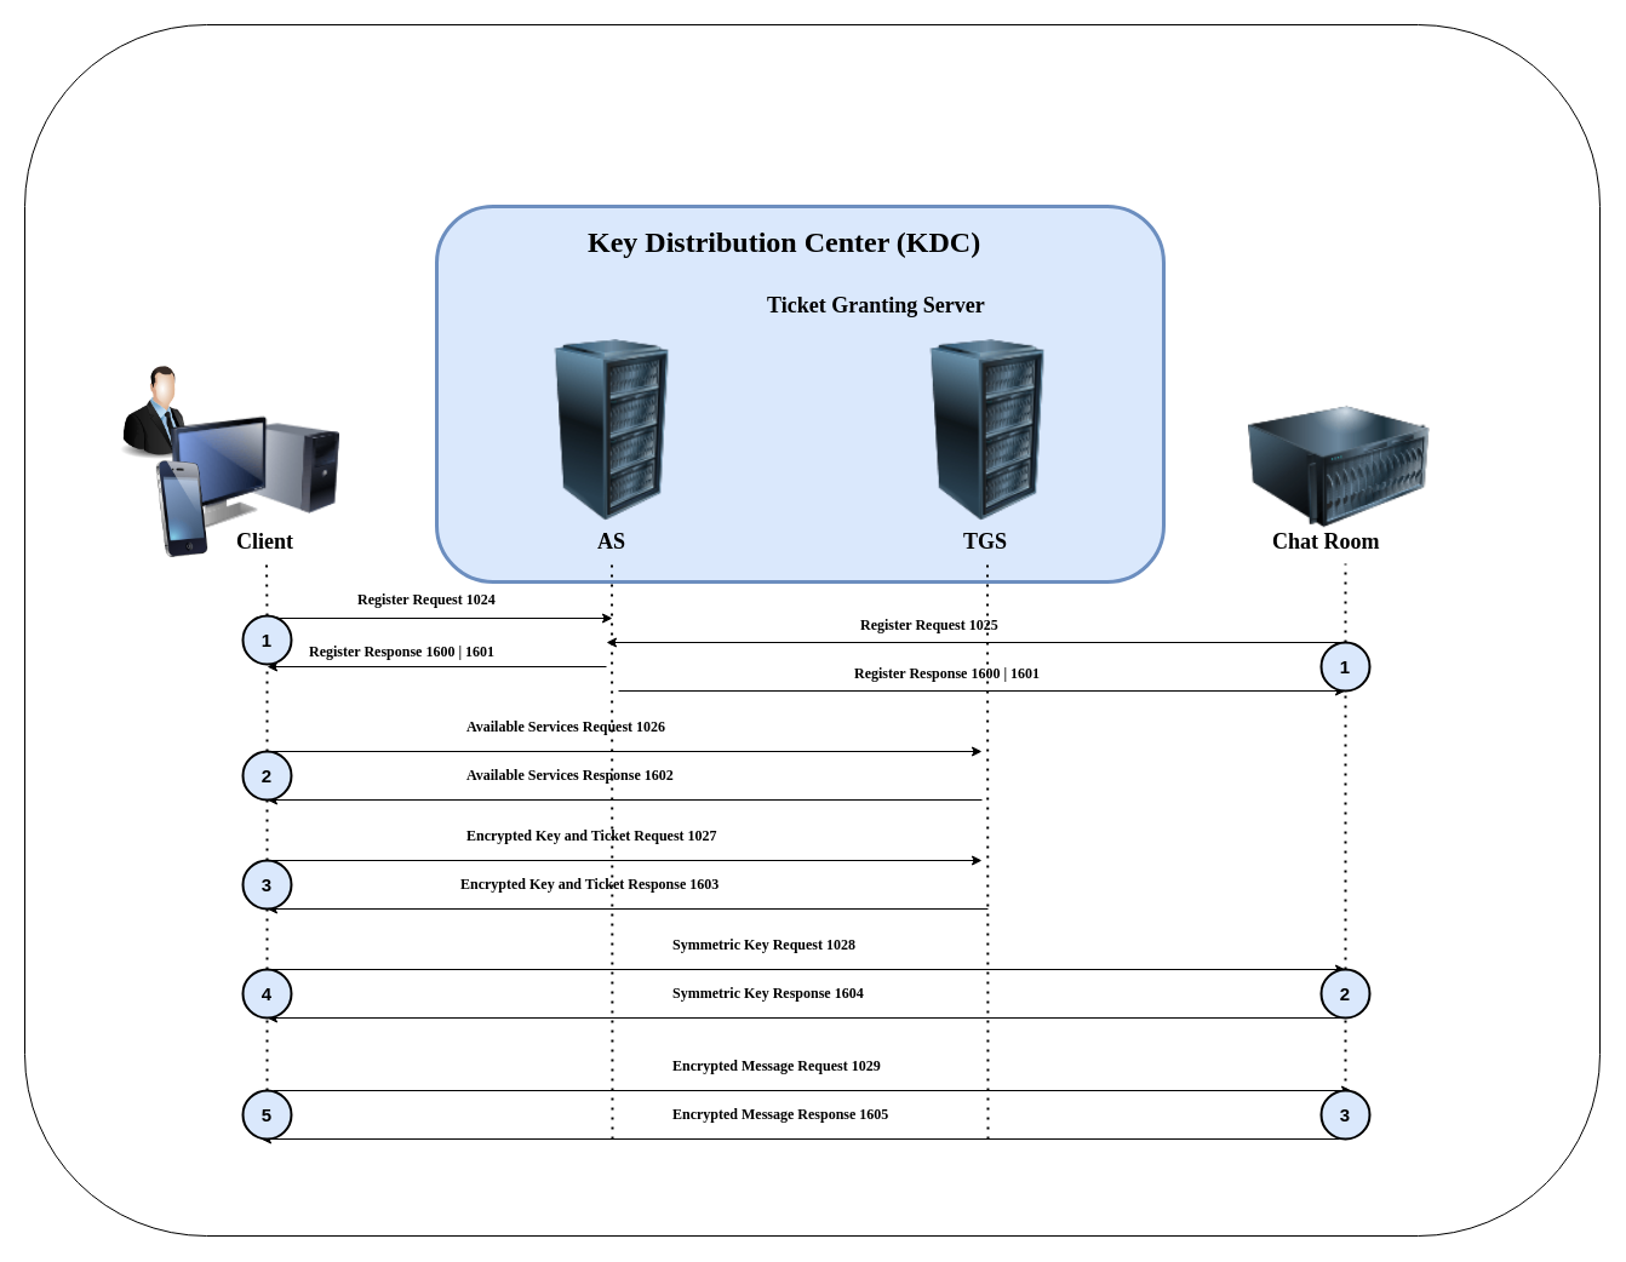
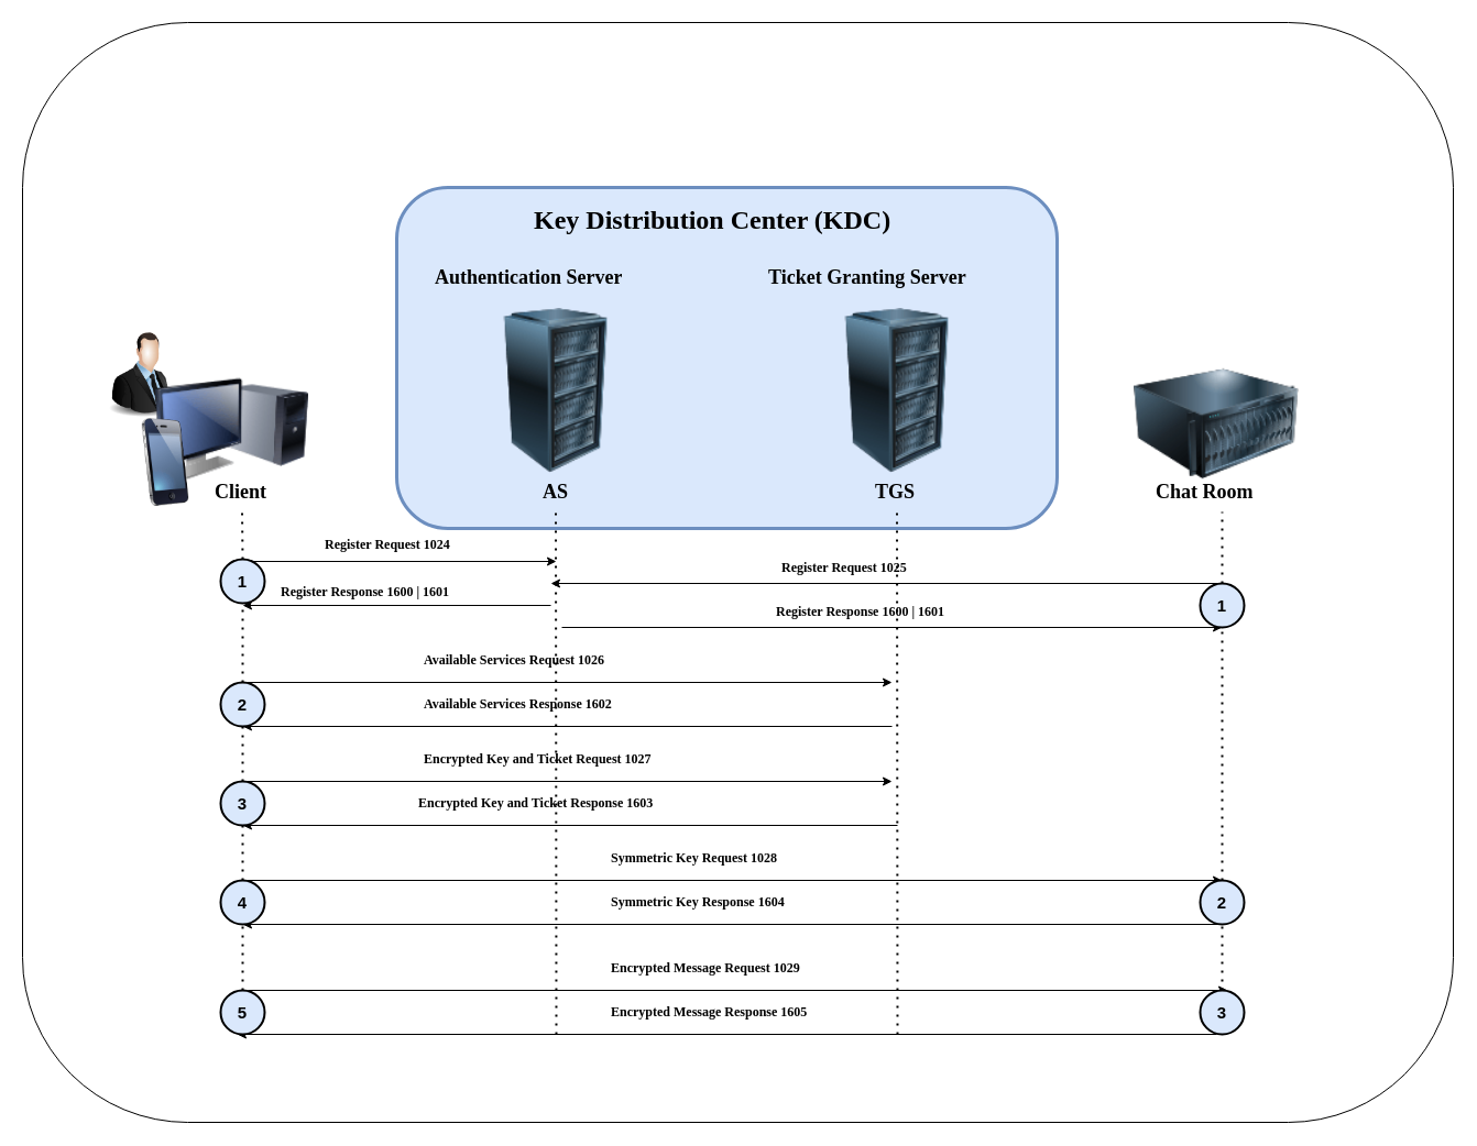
  <mxCell id="0" />
  <mxCell id="1" parent="0" />
  <mxCell id="2" value="" style="rounded=1;whiteSpace=wrap;html=1;" parent="1" vertex="1"><mxGeometry x="20" y="20" width="1300" height="1000" as="geometry" /></mxCell>
  <mxCell id="3" value="" style="rounded=1;whiteSpace=wrap;html=1;fillColor=#dae8fc;strokeColor=#6c8ebf;strokeWidth=3;" parent="1" vertex="1"><mxGeometry x="360" y="170" width="600" height="310" as="geometry" /></mxCell>
  <mxCell id="4" value="" style="image;html=1;image=img/lib/clip_art/people/Suit_Man_128x128.png" parent="1" vertex="1"><mxGeometry x="90" y="300" width="80" height="80" as="geometry" /></mxCell>
  <mxCell id="5" value="" style="image;html=1;image=img/lib/clip_art/computers/Server_Rack_128x128.png" parent="1" vertex="1"><mxGeometry x="430" y="280" width="150" height="150" as="geometry" /></mxCell>
  <mxCell id="6" value="" style="image;html=1;image=img/lib/clip_art/computers/Monitor_Tower_128x128.png" parent="1" vertex="1"><mxGeometry x="140" y="320" width="140" height="140" as="geometry" /></mxCell>
  <mxCell id="7" value="" style="image;html=1;image=img/lib/clip_art/computers/Server_Rack_128x128.png" parent="1" vertex="1"><mxGeometry x="740" y="280" width="150" height="150" as="geometry" /></mxCell>
  <mxCell id="8" value="&lt;h1&gt;&lt;font face=&quot;Verdana&quot;&gt;Key Distribution Center (KDC)&lt;/font&gt;&lt;/h1&gt;&lt;p&gt;&lt;br&gt;&lt;/p&gt;" style="text;html=1;spacing=5;spacingTop=-20;whiteSpace=wrap;overflow=hidden;rounded=0;" parent="1" vertex="1"><mxGeometry x="480" y="180" width="430" height="50" as="geometry" /></mxCell>
- <mxCell id="10" value="&lt;h1 style=&quot;font-size: 18px;&quot;&gt;&lt;font face=&quot;Verdana&quot;&gt;&lt;span style=&quot;&quot;&gt;Ticket Granting Server&lt;/span&gt;&lt;/font&gt;&lt;/h1&gt;" style="text;html=1;spacing=5;spacingTop=-20;whiteSpace=wrap;overflow=hidden;rounded=0;fontStyle=1" parent="1" vertex="1"><mxGeometry x="627.5" y="240" width="245" height="30" as="geometry" /></mxCell>
+ <mxCell id="9" value="&lt;h1 style=&quot;font-size: 18px;&quot;&gt;&lt;font face=&quot;Verdana&quot;&gt;&lt;span style=&quot;&quot;&gt;Authentication Server&lt;/span&gt;&lt;/font&gt;&lt;/h1&gt;" style="text;html=1;spacing=5;spacingTop=-20;whiteSpace=wrap;overflow=hidden;rounded=0;fontStyle=1" parent="1" vertex="1"><mxGeometry x="390" y="240" width="230" height="30" as="geometry" /></mxCell>
+ <mxCell id="10" value="&lt;h1 style=&quot;font-size: 18px;&quot;&gt;&lt;font face=&quot;Verdana&quot;&gt;&lt;span style=&quot;&quot;&gt;Ticket Granting Server&lt;/span&gt;&lt;/font&gt;&lt;/h1&gt;" style="text;html=1;spacing=5;spacingTop=-20;whiteSpace=wrap;overflow=hidden;rounded=0;fontStyle=1" parent="1" vertex="1"><mxGeometry x="692.5" y="240" width="245" height="30" as="geometry" /></mxCell>
  <mxCell id="11" value="&lt;h1 style=&quot;font-size: 18px;&quot;&gt;&lt;font face=&quot;Verdana&quot;&gt;&lt;span style=&quot;&quot;&gt;TGS&lt;/span&gt;&lt;/font&gt;&lt;/h1&gt;" style="text;html=1;spacing=5;spacingTop=-20;whiteSpace=wrap;overflow=hidden;rounded=0;fontStyle=1" parent="1" vertex="1"><mxGeometry x="790" y="435" width="50" height="30" as="geometry" /></mxCell>
  <mxCell id="12" value="&lt;h1 style=&quot;font-size: 18px;&quot;&gt;&lt;font face=&quot;Verdana&quot;&gt;&lt;span style=&quot;&quot;&gt;AS&lt;/span&gt;&lt;/font&gt;&lt;/h1&gt;" style="text;html=1;spacing=5;spacingTop=-20;whiteSpace=wrap;overflow=hidden;rounded=0;fontStyle=1" parent="1" vertex="1"><mxGeometry x="487.5" y="435" width="35" height="30" as="geometry" /></mxCell>
  <mxCell id="13" value="" style="image;html=1;image=img/lib/clip_art/telecommunication/iPhone_128x128.png" parent="1" vertex="1"><mxGeometry x="110" y="380" width="80" height="80" as="geometry" /></mxCell>
  <mxCell id="14" value="&lt;h1 style=&quot;font-size: 18px;&quot;&gt;&lt;font face=&quot;Verdana&quot;&gt;&lt;span style=&quot;&quot;&gt;Client&lt;/span&gt;&lt;/font&gt;&lt;/h1&gt;" style="text;html=1;spacing=5;spacingTop=-20;whiteSpace=wrap;overflow=hidden;rounded=0;fontStyle=1" parent="1" vertex="1"><mxGeometry x="190" y="435" width="70" height="30" as="geometry" /></mxCell>
  <mxCell id="15" value="" style="image;html=1;image=img/lib/clip_art/computers/Server_128x128.png" parent="1" vertex="1"><mxGeometry x="1030" y="310" width="150" height="150" as="geometry" /></mxCell>
  <mxCell id="16" value="&lt;h1 style=&quot;font-size: 18px;&quot;&gt;&lt;font face=&quot;Verdana&quot;&gt;Chat Room&lt;/font&gt;&lt;/h1&gt;" style="text;html=1;spacing=5;spacingTop=-20;whiteSpace=wrap;overflow=hidden;rounded=0;fontStyle=1" parent="1" vertex="1"><mxGeometry x="1045" y="435" width="120" height="30" as="geometry" /></mxCell>
  <mxCell id="17" value="" style="endArrow=none;dashed=1;html=1;dashPattern=1 3;strokeWidth=2;rounded=0;" parent="1" edge="1"><mxGeometry width="50" height="50" relative="1" as="geometry"><mxPoint x="505" y="940" as="sourcePoint" /><mxPoint x="504.5" y="460" as="targetPoint" /></mxGeometry></mxCell>
  <mxCell id="18" value="" style="endArrow=none;dashed=1;html=1;dashPattern=1 3;strokeWidth=2;rounded=0;" parent="1" edge="1"><mxGeometry width="50" height="50" relative="1" as="geometry"><mxPoint x="815" y="940" as="sourcePoint" /><mxPoint x="814.5" y="460" as="targetPoint" /></mxGeometry></mxCell>
  <mxCell id="19" value="" style="endArrow=none;dashed=1;html=1;dashPattern=1 3;strokeWidth=2;rounded=0;" parent="1" source="55" edge="1"><mxGeometry width="50" height="50" relative="1" as="geometry"><mxPoint x="1110" y="940" as="sourcePoint" /><mxPoint x="1110" y="465" as="targetPoint" /></mxGeometry></mxCell>
  <mxCell id="20" value="" style="endArrow=none;dashed=1;html=1;dashPattern=1 3;strokeWidth=2;rounded=0;" parent="1" source="46" edge="1"><mxGeometry width="50" height="50" relative="1" as="geometry"><mxPoint x="220" y="940" as="sourcePoint" /><mxPoint x="219.5" y="465" as="targetPoint" /></mxGeometry></mxCell>
  <mxCell id="21" value="" style="endArrow=classic;html=1;rounded=0;" parent="1" edge="1"><mxGeometry width="50" height="50" relative="1" as="geometry"><mxPoint x="225" y="510" as="sourcePoint" /><mxPoint x="505" y="510" as="targetPoint" /></mxGeometry></mxCell>
  <mxCell id="22" value="&lt;h1 style=&quot;font-size: 12px;&quot;&gt;&lt;font face=&quot;Verdana&quot; style=&quot;font-size: 12px;&quot;&gt;&lt;span style=&quot;font-size: 12px;&quot;&gt;Register Request 1024&lt;/span&gt;&lt;/font&gt;&lt;/h1&gt;" style="text;html=1;spacing=5;spacingTop=-20;whiteSpace=wrap;overflow=hidden;rounded=0;fontSize=12;fontStyle=1;verticalAlign=middle;" parent="1" vertex="1"><mxGeometry x="290" y="490" width="170" height="30" as="geometry" /></mxCell>
  <mxCell id="23" value="" style="endArrow=classic;html=1;rounded=0;" parent="1" edge="1"><mxGeometry width="50" height="50" relative="1" as="geometry"><mxPoint x="500" y="550" as="sourcePoint" /><mxPoint x="220" y="550" as="targetPoint" /></mxGeometry></mxCell>
  <mxCell id="24" value="&lt;h1 style=&quot;font-size: 12px;&quot;&gt;&lt;font face=&quot;Verdana&quot; style=&quot;font-size: 12px;&quot;&gt;&lt;span style=&quot;font-size: 12px;&quot;&gt;Register Response 1600 | 1601&lt;/span&gt;&lt;/font&gt;&lt;/h1&gt;" style="text;html=1;spacing=5;spacingTop=-20;whiteSpace=wrap;overflow=hidden;rounded=0;fontSize=12;fontStyle=1;verticalAlign=middle;" parent="1" vertex="1"><mxGeometry x="250" y="530" width="230" height="35" as="geometry" /></mxCell>
  <mxCell id="25" value="" style="endArrow=classic;html=1;rounded=0;" parent="1" edge="1"><mxGeometry width="50" height="50" relative="1" as="geometry"><mxPoint x="220" y="620" as="sourcePoint" /><mxPoint x="810" y="620" as="targetPoint" /></mxGeometry></mxCell>
  <mxCell id="26" value="&lt;h1 style=&quot;font-size: 12px;&quot;&gt;&lt;font face=&quot;Verdana&quot; style=&quot;font-size: 12px;&quot;&gt;&lt;span style=&quot;font-size: 12px;&quot;&gt;Available Services Request 1026&lt;/span&gt;&lt;/font&gt;&lt;/h1&gt;" style="text;html=1;spacing=5;spacingTop=-20;whiteSpace=wrap;overflow=hidden;rounded=0;fontSize=12;fontStyle=1;verticalAlign=middle;" parent="1" vertex="1"><mxGeometry x="380" y="590" width="230" height="40" as="geometry" /></mxCell>
  <mxCell id="27" value="" style="endArrow=classic;html=1;rounded=0;" parent="1" edge="1"><mxGeometry width="50" height="50" relative="1" as="geometry"><mxPoint x="810" y="660" as="sourcePoint" /><mxPoint x="220" y="660" as="targetPoint" /></mxGeometry></mxCell>
  <mxCell id="28" value="&lt;h1 style=&quot;font-size: 12px;&quot;&gt;&lt;font face=&quot;Verdana&quot; style=&quot;font-size: 12px;&quot;&gt;&lt;span style=&quot;font-size: 12px;&quot;&gt;Available Services Response 1602&lt;/span&gt;&lt;/font&gt;&lt;/h1&gt;" style="text;html=1;spacing=5;spacingTop=-20;whiteSpace=wrap;overflow=hidden;rounded=0;fontSize=12;fontStyle=1;verticalAlign=middle;" parent="1" vertex="1"><mxGeometry x="380" y="630" width="240" height="40" as="geometry" /></mxCell>
  <mxCell id="29" value="" style="endArrow=classic;html=1;rounded=0;" parent="1" edge="1"><mxGeometry width="50" height="50" relative="1" as="geometry"><mxPoint x="220" y="710" as="sourcePoint" /><mxPoint x="810" y="710" as="targetPoint" /></mxGeometry></mxCell>
  <mxCell id="30" value="&lt;h1 style=&quot;font-size: 12px;&quot;&gt;&lt;font face=&quot;Verdana&quot; style=&quot;font-size: 12px;&quot;&gt;&lt;span style=&quot;font-size: 12px;&quot;&gt;Encrypted Key and Ticket Request 1027&lt;/span&gt;&lt;/font&gt;&lt;/h1&gt;" style="text;html=1;spacing=5;spacingTop=-20;whiteSpace=wrap;overflow=hidden;rounded=0;fontSize=12;fontStyle=1;verticalAlign=middle;" parent="1" vertex="1"><mxGeometry x="380" y="680" width="280" height="40" as="geometry" /></mxCell>
  <mxCell id="31" value="&lt;h1 style=&quot;border-color: var(--border-color); font-size: 12px;&quot;&gt;&lt;font style=&quot;border-color: var(--border-color);&quot; face=&quot;Verdana&quot;&gt;Encrypted Key and Ticket Response 1603&lt;/font&gt;&lt;/h1&gt;" style="text;html=1;spacing=5;spacingTop=-20;whiteSpace=wrap;overflow=hidden;rounded=0;fontSize=12;fontStyle=1;verticalAlign=middle;" parent="1" vertex="1"><mxGeometry x="375" y="720" width="290" height="40" as="geometry" /></mxCell>
  <mxCell id="32" value="" style="endArrow=classic;html=1;rounded=0;" parent="1" edge="1"><mxGeometry width="50" height="50" relative="1" as="geometry"><mxPoint x="815" y="750" as="sourcePoint" /><mxPoint x="220" y="750" as="targetPoint" /></mxGeometry></mxCell>
  <mxCell id="33" value="" style="endArrow=classic;html=1;rounded=0;" parent="1" edge="1"><mxGeometry width="50" height="50" relative="1" as="geometry"><mxPoint x="220" y="800" as="sourcePoint" /><mxPoint x="1110" y="800" as="targetPoint" /></mxGeometry></mxCell>
  <mxCell id="34" value="&lt;h1 style=&quot;border-color: var(--border-color); font-size: 12px;&quot;&gt;&lt;font style=&quot;border-color: var(--border-color);&quot; face=&quot;Verdana&quot;&gt;Symmetric Key Request 1028&lt;/font&gt;&lt;/h1&gt;" style="text;html=1;spacing=5;spacingTop=-20;whiteSpace=wrap;overflow=hidden;rounded=0;fontSize=12;fontStyle=1;verticalAlign=middle;" parent="1" vertex="1"><mxGeometry x="550" y="770" width="380" height="40" as="geometry" /></mxCell>
  <mxCell id="35" value="" style="endArrow=classic;html=1;rounded=0;" parent="1" edge="1"><mxGeometry width="50" height="50" relative="1" as="geometry"><mxPoint x="1110" y="840" as="sourcePoint" /><mxPoint x="220" y="840" as="targetPoint" /></mxGeometry></mxCell>
  <mxCell id="36" value="&lt;h1 style=&quot;border-color: var(--border-color); font-size: 12px;&quot;&gt;&lt;font style=&quot;border-color: var(--border-color);&quot; face=&quot;Verdana&quot;&gt;Symmetric Key Response 1604&lt;/font&gt;&lt;/h1&gt;" style="text;html=1;spacing=5;spacingTop=-20;whiteSpace=wrap;overflow=hidden;rounded=0;fontSize=12;fontStyle=1;verticalAlign=middle;" parent="1" vertex="1"><mxGeometry x="550" y="810" width="380" height="40" as="geometry" /></mxCell>
  <mxCell id="37" value="" style="endArrow=classic;html=1;rounded=0;" parent="1" edge="1"><mxGeometry width="50" height="50" relative="1" as="geometry"><mxPoint x="225" y="900" as="sourcePoint" /><mxPoint x="1115" y="900" as="targetPoint" /></mxGeometry></mxCell>
  <mxCell id="38" value="&lt;h1 style=&quot;border-color: var(--border-color); font-size: 12px;&quot;&gt;&lt;font style=&quot;border-color: var(--border-color);&quot; face=&quot;Verdana&quot;&gt;Encrypted Message Request 1029&lt;/font&gt;&lt;/h1&gt;" style="text;html=1;spacing=5;spacingTop=-20;whiteSpace=wrap;overflow=hidden;rounded=0;fontSize=12;fontStyle=1;verticalAlign=middle;" parent="1" vertex="1"><mxGeometry x="550" y="870" width="380" height="40" as="geometry" /></mxCell>
  <mxCell id="39" value="" style="endArrow=classic;html=1;rounded=0;" parent="1" edge="1"><mxGeometry width="50" height="50" relative="1" as="geometry"><mxPoint x="1105" y="940" as="sourcePoint" /><mxPoint x="215" y="940" as="targetPoint" /></mxGeometry></mxCell>
  <mxCell id="40" value="&lt;h1 style=&quot;border-color: var(--border-color); font-size: 12px;&quot;&gt;&lt;font style=&quot;border-color: var(--border-color);&quot; face=&quot;Verdana&quot;&gt;Encrypted Message Response 1605&lt;/font&gt;&lt;/h1&gt;" style="text;html=1;spacing=5;spacingTop=-20;whiteSpace=wrap;overflow=hidden;rounded=0;fontSize=12;fontStyle=1;verticalAlign=middle;" parent="1" vertex="1"><mxGeometry x="550" y="910" width="380" height="40" as="geometry" /></mxCell>
  <mxCell id="41" value="" style="endArrow=classic;html=1;rounded=0;" parent="1" edge="1"><mxGeometry width="50" height="50" relative="1" as="geometry"><mxPoint x="1110" y="530" as="sourcePoint" /><mxPoint x="500" y="530" as="targetPoint" /></mxGeometry></mxCell>
  <mxCell id="42" value="&lt;h1 style=&quot;font-size: 12px;&quot;&gt;&lt;font face=&quot;Verdana&quot; style=&quot;font-size: 12px;&quot;&gt;&lt;span style=&quot;font-size: 12px;&quot;&gt;Register Request 1025&lt;/span&gt;&lt;/font&gt;&lt;/h1&gt;" style="text;html=1;spacing=5;spacingTop=-20;whiteSpace=wrap;overflow=hidden;rounded=0;fontSize=12;fontStyle=1;verticalAlign=middle;" parent="1" vertex="1"><mxGeometry x="705" y="508" width="170" height="35" as="geometry" /></mxCell>
  <mxCell id="43" value="" style="endArrow=classic;html=1;rounded=0;" parent="1" edge="1"><mxGeometry width="50" height="50" relative="1" as="geometry"><mxPoint x="510" y="570" as="sourcePoint" /><mxPoint x="1110" y="570" as="targetPoint" /></mxGeometry></mxCell>
  <mxCell id="44" value="&lt;h1 style=&quot;font-size: 12px;&quot;&gt;&lt;font face=&quot;Verdana&quot; style=&quot;font-size: 12px;&quot;&gt;&lt;span style=&quot;font-size: 12px;&quot;&gt;Register Response 1600 | 1601&lt;/span&gt;&lt;/font&gt;&lt;/h1&gt;" style="text;html=1;spacing=5;spacingTop=-20;whiteSpace=wrap;overflow=hidden;rounded=0;fontSize=12;fontStyle=1;verticalAlign=middle;" parent="1" vertex="1"><mxGeometry x="700" y="548" width="230" height="35" as="geometry" /></mxCell>
  <mxCell id="45" value="" style="endArrow=none;dashed=1;html=1;dashPattern=1 3;strokeWidth=2;rounded=0;" parent="1" source="48" target="46" edge="1"><mxGeometry width="50" height="50" relative="1" as="geometry"><mxPoint x="220" y="940" as="sourcePoint" /><mxPoint x="219.5" y="465" as="targetPoint" /></mxGeometry></mxCell>
  <mxCell id="46" value="&lt;font style=&quot;font-size: 15px;&quot;&gt;1&lt;/font&gt;" style="ellipse;whiteSpace=wrap;html=1;fillColor=#dae8fc;strokeColor=#000000;fontStyle=1;strokeWidth=2;" parent="1" vertex="1"><mxGeometry x="200" y="508" width="40" height="40" as="geometry" /></mxCell>
  <mxCell id="47" value="" style="endArrow=none;dashed=1;html=1;dashPattern=1 3;strokeWidth=2;rounded=0;" parent="1" source="50" target="48" edge="1"><mxGeometry width="50" height="50" relative="1" as="geometry"><mxPoint x="220" y="940" as="sourcePoint" /><mxPoint x="220" y="548" as="targetPoint" /></mxGeometry></mxCell>
  <mxCell id="48" value="&lt;font style=&quot;font-size: 15px;&quot;&gt;2&lt;/font&gt;" style="ellipse;whiteSpace=wrap;html=1;fillColor=#dae8fc;strokeColor=#000000;fontStyle=1;strokeWidth=2;" parent="1" vertex="1"><mxGeometry x="200" y="620" width="40" height="40" as="geometry" /></mxCell>
  <mxCell id="49" value="" style="endArrow=none;dashed=1;html=1;dashPattern=1 3;strokeWidth=2;rounded=0;" parent="1" source="52" target="50" edge="1"><mxGeometry width="50" height="50" relative="1" as="geometry"><mxPoint x="220" y="940" as="sourcePoint" /><mxPoint x="220" y="660" as="targetPoint" /></mxGeometry></mxCell>
  <mxCell id="50" value="&lt;span style=&quot;font-size: 15px;&quot;&gt;3&lt;/span&gt;" style="ellipse;whiteSpace=wrap;html=1;fillColor=#dae8fc;strokeColor=#000000;fontStyle=1;strokeWidth=2;" parent="1" vertex="1"><mxGeometry x="200" y="710" width="40" height="40" as="geometry" /></mxCell>
  <mxCell id="51" value="" style="endArrow=none;dashed=1;html=1;dashPattern=1 3;strokeWidth=2;rounded=0;" parent="1" target="52" edge="1"><mxGeometry width="50" height="50" relative="1" as="geometry"><mxPoint x="220" y="940" as="sourcePoint" /><mxPoint x="220" y="750" as="targetPoint" /></mxGeometry></mxCell>
  <mxCell id="52" value="&lt;span style=&quot;font-size: 15px;&quot;&gt;4&lt;/span&gt;" style="ellipse;whiteSpace=wrap;html=1;fillColor=#dae8fc;strokeColor=#000000;fontStyle=1;strokeWidth=2;" parent="1" vertex="1"><mxGeometry x="200" y="800" width="40" height="40" as="geometry" /></mxCell>
  <mxCell id="53" value="&lt;span style=&quot;font-size: 15px;&quot;&gt;5&lt;/span&gt;" style="ellipse;whiteSpace=wrap;html=1;fillColor=#dae8fc;strokeColor=#000000;fontStyle=1;strokeWidth=2;" parent="1" vertex="1"><mxGeometry x="200" y="900" width="40" height="40" as="geometry" /></mxCell>
  <mxCell id="54" value="" style="endArrow=none;dashed=1;html=1;dashPattern=1 3;strokeWidth=2;rounded=0;" parent="1" source="57" target="55" edge="1"><mxGeometry width="50" height="50" relative="1" as="geometry"><mxPoint x="1110" y="940" as="sourcePoint" /><mxPoint x="1110" y="465" as="targetPoint" /></mxGeometry></mxCell>
  <mxCell id="55" value="&lt;font style=&quot;font-size: 15px;&quot;&gt;1&lt;/font&gt;" style="ellipse;whiteSpace=wrap;html=1;fillColor=#dae8fc;strokeColor=#000000;fontStyle=1;strokeWidth=2;" parent="1" vertex="1"><mxGeometry x="1090" y="530" width="40" height="40" as="geometry" /></mxCell>
  <mxCell id="56" value="" style="endArrow=none;dashed=1;html=1;dashPattern=1 3;strokeWidth=2;rounded=0;" parent="1" source="59" target="57" edge="1"><mxGeometry width="50" height="50" relative="1" as="geometry"><mxPoint x="1110" y="940" as="sourcePoint" /><mxPoint x="1110" y="570" as="targetPoint" /></mxGeometry></mxCell>
  <mxCell id="57" value="&lt;font style=&quot;font-size: 15px;&quot;&gt;2&lt;/font&gt;" style="ellipse;whiteSpace=wrap;html=1;fillColor=#dae8fc;strokeColor=#000000;fontStyle=1;strokeWidth=2;" parent="1" vertex="1"><mxGeometry x="1090" y="800" width="40" height="40" as="geometry" /></mxCell>
  <mxCell id="58" value="" style="endArrow=none;dashed=1;html=1;dashPattern=1 3;strokeWidth=2;rounded=0;" parent="1" target="59" edge="1"><mxGeometry width="50" height="50" relative="1" as="geometry"><mxPoint x="1110" y="940" as="sourcePoint" /><mxPoint x="1106" y="840" as="targetPoint" /></mxGeometry></mxCell>
  <mxCell id="59" value="&lt;font style=&quot;font-size: 15px;&quot;&gt;3&lt;/font&gt;" style="ellipse;whiteSpace=wrap;html=1;fillColor=#dae8fc;strokeColor=#000000;fontStyle=1;strokeWidth=2;" parent="1" vertex="1"><mxGeometry x="1090" y="900" width="40" height="40" as="geometry" /></mxCell>
